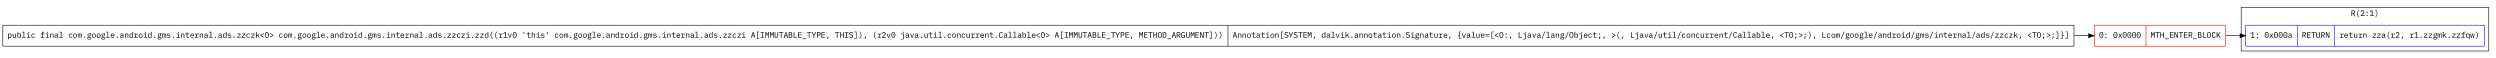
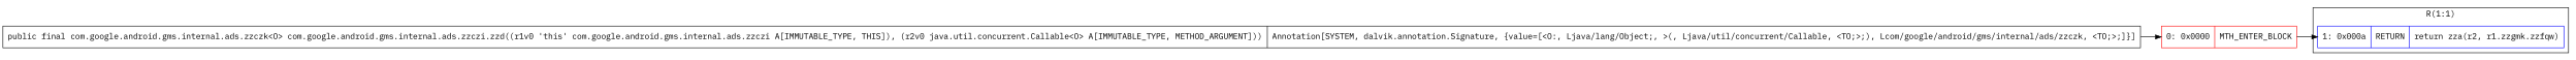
  digraph {
    rankdir=LR
    fontname="IBM Plex Mono"
    node [shape=record fontname="IBM Plex Mono"]
    edge [fontname="IBM Plex Mono"]
    n1 [color=blue label="{1\:\ 0x000a|RETURN\l|return zza(r2, r1.zzgmk.zzfqw)\l}"]
    n2 [color=red label="{0\:\ 0x0000|MTH_ENTER_BLOCK\l}"]
    n3 [label="{public final com.google.android.gms.internal.ads.zzczk\<O\> com.google.android.gms.internal.ads.zzczi.zzd((r1v0 'this' com.google.android.gms.internal.ads.zzczi A[IMMUTABLE_TYPE, THIS]), (r2v0 java.util.concurrent.Callable\<O\> A[IMMUTABLE_TYPE, METHOD_ARGUMENT]))  | Annotation[SYSTEM, dalvik.annotation.Signature, \{value=[\<O:, Ljava\/lang\/Object;, \>(, Ljava\/util\/concurrent\/Callable, \<TO;\>;), Lcom\/google\/android\/gms\/internal\/ads\/zzczk, \<TO;\>;]\}]\l}"]
    subgraph cluster_1 {
-     label="R(2:1)"
+     label="R(1:1)"
      n1
    }
    n2 -> n1
    n3 -> n2
  }
